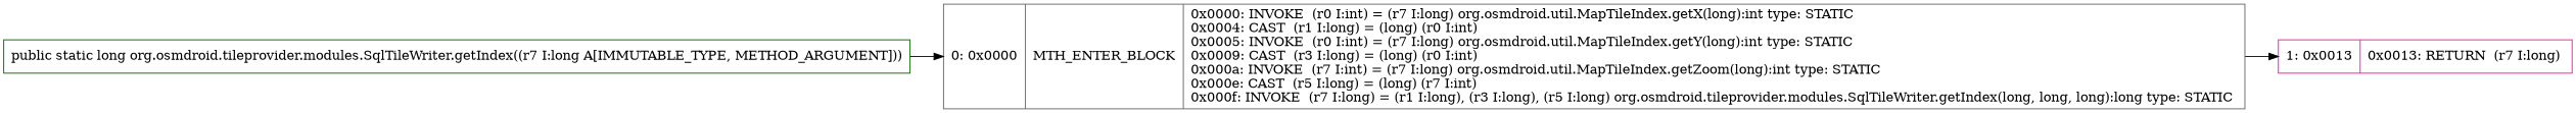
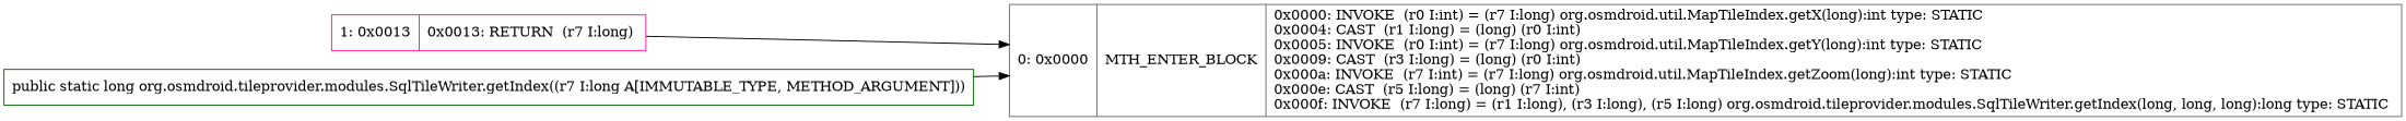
  digraph {
    rankdir=LR
    node [shape=record]
    n1 [label="{0\:\ 0x0000|MTH_ENTER_BLOCK\l|0x0000: INVOKE  (r0 I:int) = (r7 I:long) org.osmdroid.util.MapTileIndex.getX(long):int type: STATIC \l0x0004: CAST  (r1 I:long) = (long) (r0 I:int) \l0x0005: INVOKE  (r0 I:int) = (r7 I:long) org.osmdroid.util.MapTileIndex.getY(long):int type: STATIC \l0x0009: CAST  (r3 I:long) = (long) (r0 I:int) \l0x000a: INVOKE  (r7 I:int) = (r7 I:long) org.osmdroid.util.MapTileIndex.getZoom(long):int type: STATIC \l0x000e: CAST  (r5 I:long) = (long) (r7 I:int) \l0x000f: INVOKE  (r7 I:long) = (r1 I:long), (r3 I:long), (r5 I:long) org.osmdroid.tileprovider.modules.SqlTileWriter.getIndex(long, long, long):long type: STATIC \l}" color=gray40]
    n2 [label="{1\:\ 0x0013|0x0013: RETURN  (r7 I:long) \l}" color=deeppink]
    n3 [label="{public static long org.osmdroid.tileprovider.modules.SqlTileWriter.getIndex((r7 I:long A[IMMUTABLE_TYPE, METHOD_ARGUMENT])) }" color=darkgreen]
-   n1 -> n2
+   n2 -> n1
    n3 -> n1
  }
